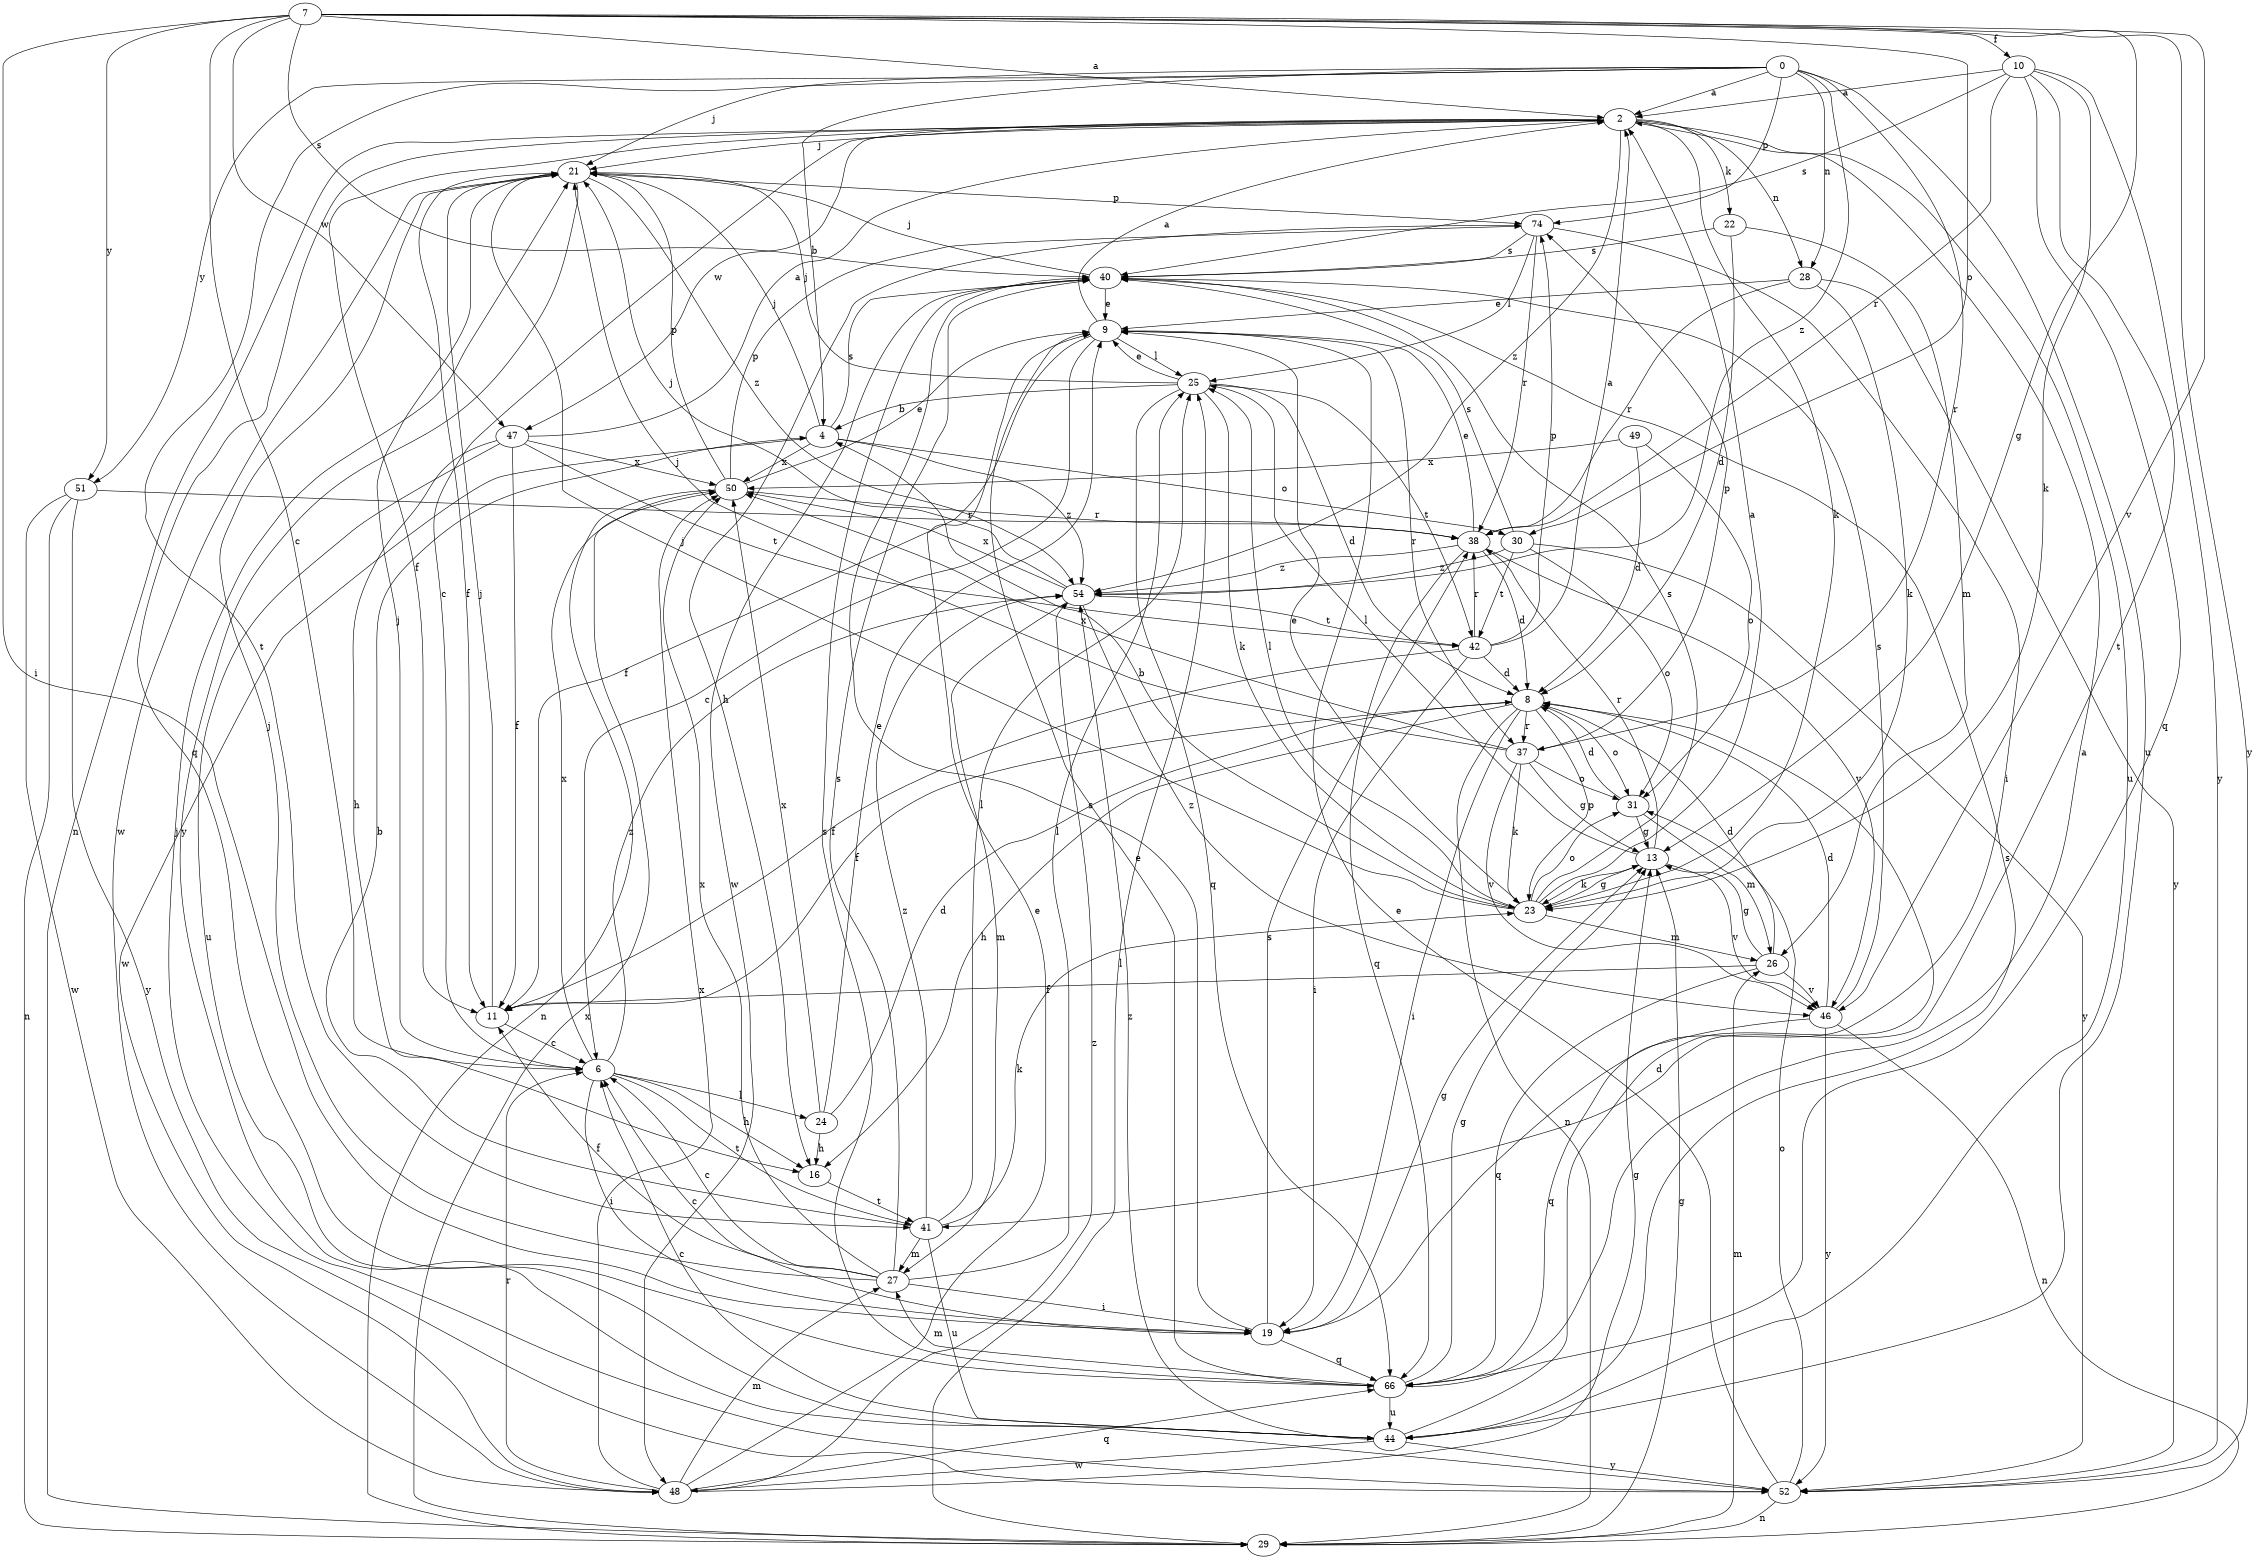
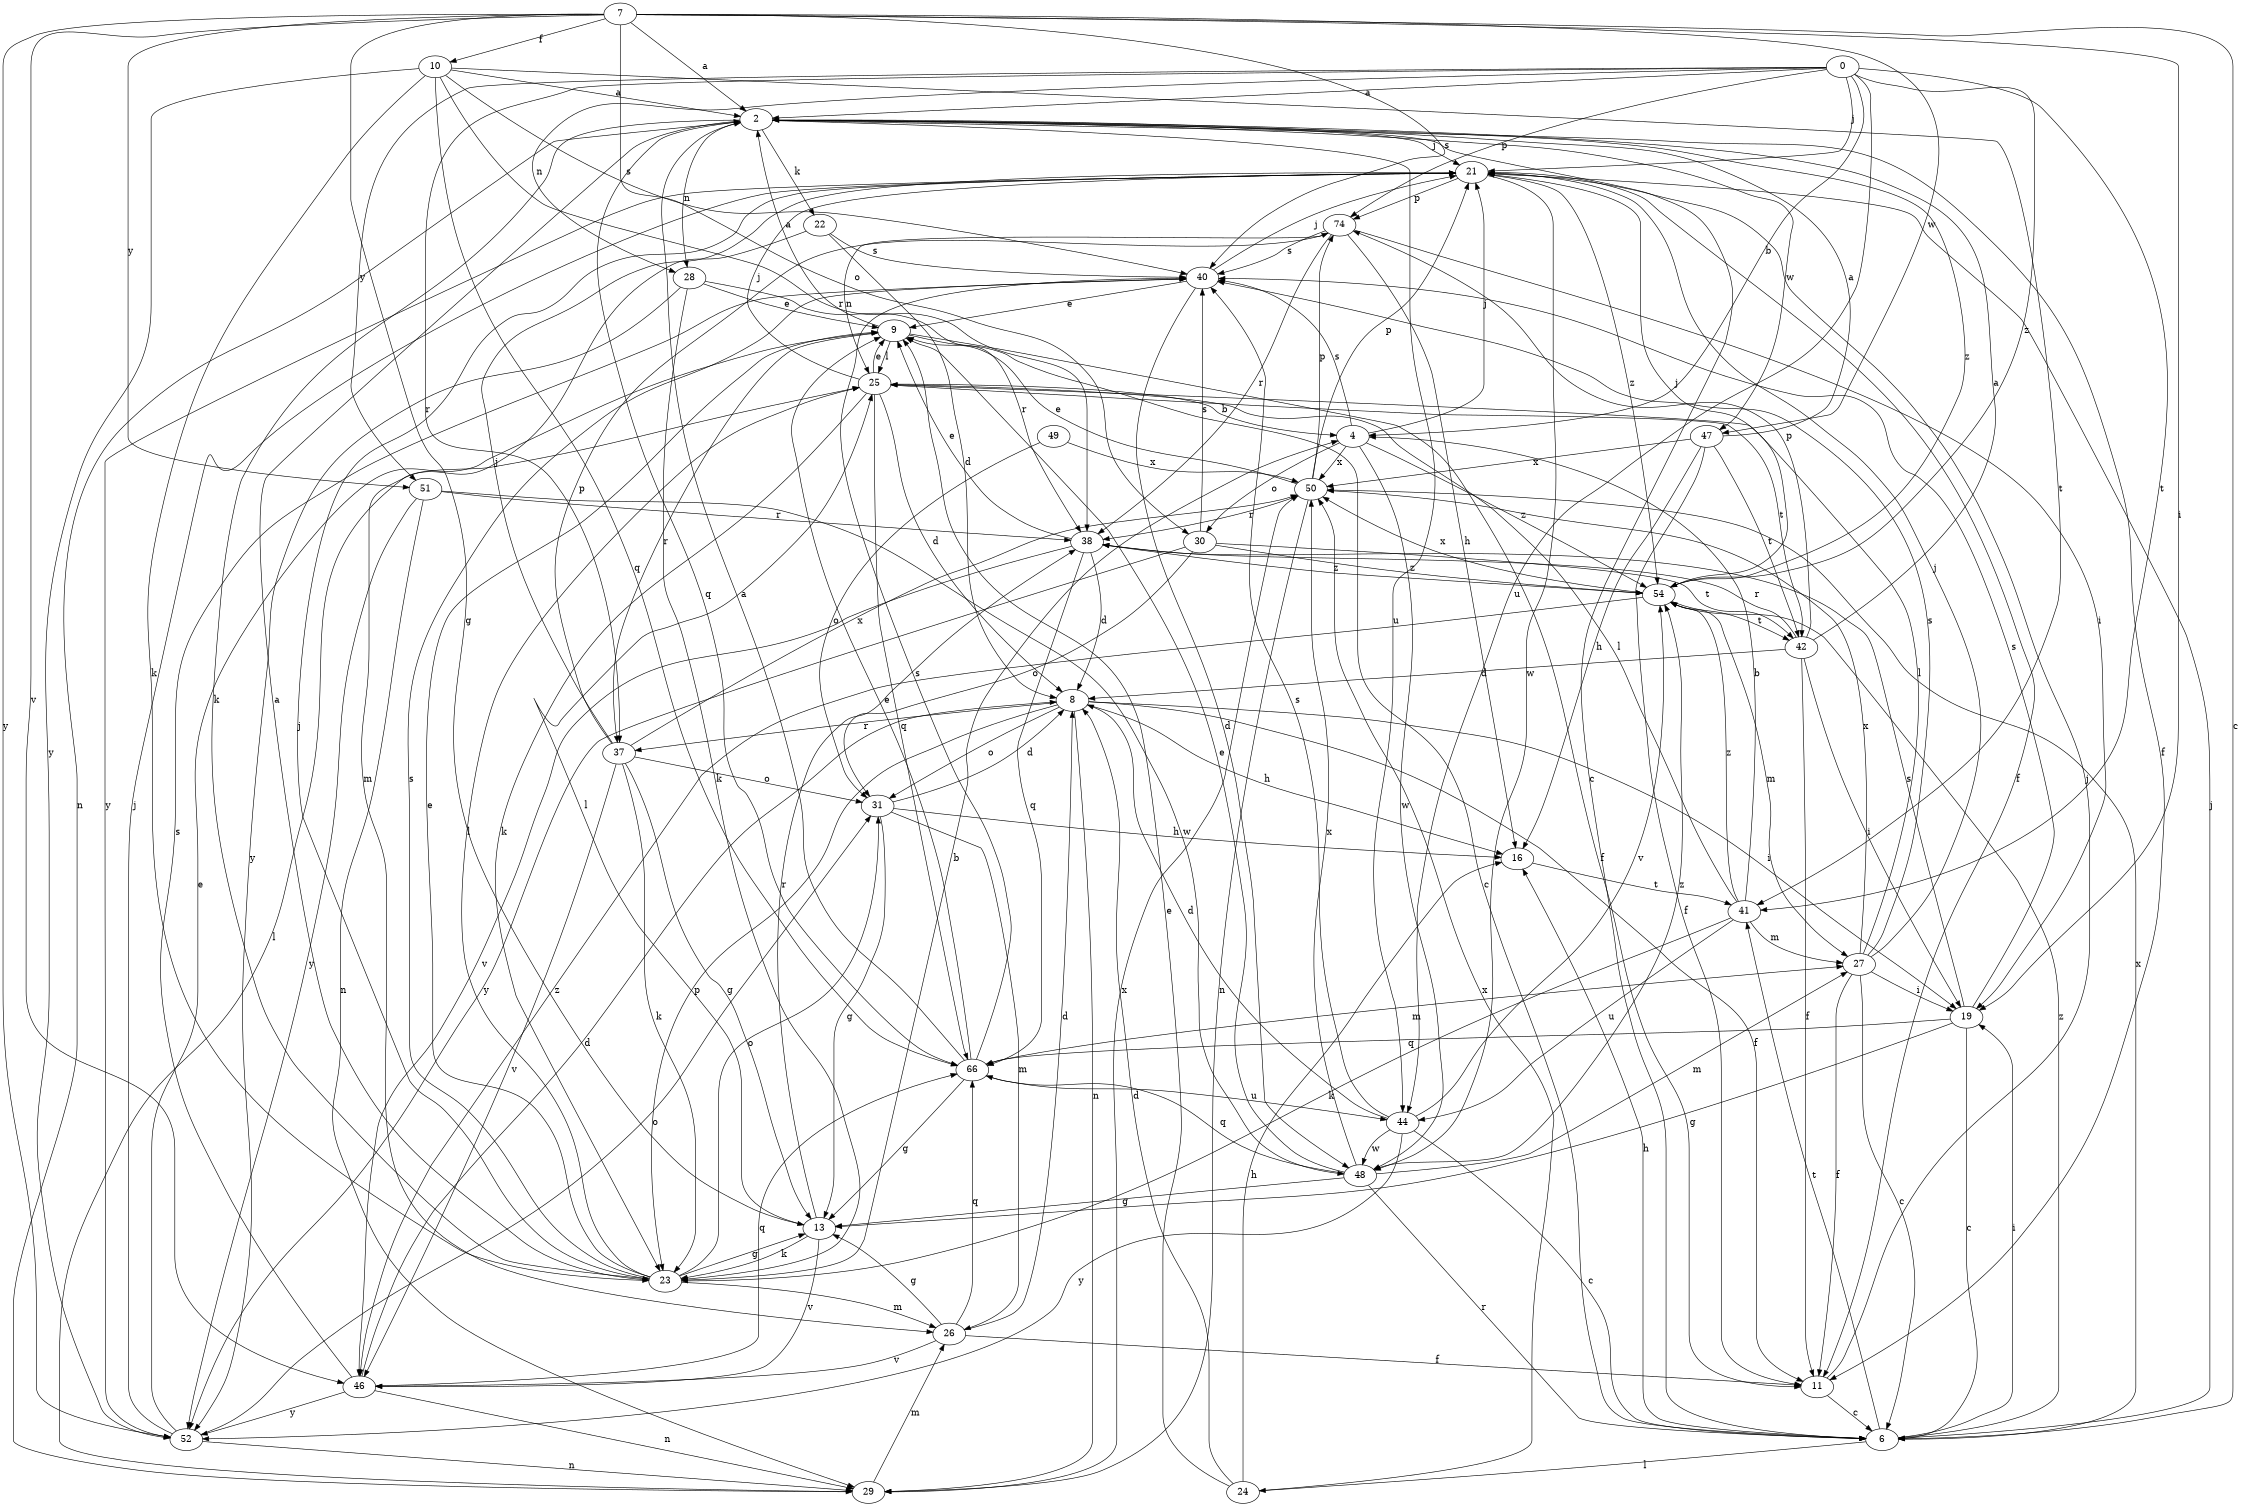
  strict digraph {
    0
    2
    4
    21
    28
    n6 [label=74]
    37
    41
    44
    51
    54
    6
    47
    11
    22
    23
    29
    n18 [label=66]
    30
    40
    48
    50
    52
    9
    38
    19
    16
    25
    13
    46
    31
    27
    8
    42
    n35 [label=7]
    10
    24
    26
    49
    0 -> 2 [label=a]
    0 -> 4 [label=b]
    0 -> 21 [label=j]
    0 -> 28 [label=n]
    0 -> n6 [label=p]
    0 -> 37 [label=r]
    0 -> 41 [label=t]
    0 -> 44 [label=u]
    0 -> 51 [label=y]
    0 -> 54 [label=z]
    2 -> 21 [label=j]
    2 -> 28 [label=n]
    2 -> 44 [label=u]
    2 -> 54 [label=z]
    2 -> 6 [label=c]
    2 -> 47 [label=w]
    2 -> 11 [label=f]
    2 -> 22 [label=k]
    2 -> 23 [label=k]
    2 -> 29 [label=n]
    2 -> n18 [label=q]
    4 -> 21 [label=j]
    4 -> 54 [label=z]
    4 -> 30 [label=o]
    4 -> 40 [label=s]
    4 -> 48 [label=w]
    4 -> 50 [label=x]
    21 -> n6 [label=p]
    21 -> 54 [label=z]
    21 -> 6 [label=j]
    21 -> 11 [label=f]
    21 -> 48 [label=w]
    21 -> 52 [label=y]
    28 -> 23 [label=k]
    28 -> 52 [label=y]
    28 -> 9 [label=e]
    28 -> 38 [label=r]
    n6 -> 40 [label=s]
    n6 -> 38 [label=r]
    n6 -> 19 [label=i]
    n6 -> 16 [label=h]
-   n6 -> 25 [label=l]
+   n6 -> 25 [label=n]
    37 -> 21 [label=j]
    37 -> n6 [label=p]
    37 -> 23 [label=k]
    37 -> 50 [label=x]
    37 -> 13 [label=g]
    37 -> 46 [label=v]
    37 -> 31 [label=o]
    41 -> 4 [label=b]
    41 -> 44 [label=u]
    41 -> 54 [label=z]
    41 -> 23 [label=k]
    41 -> 25 [label=l]
    41 -> 27 [label=m]
-   44 -> 54 [label=z]
+   44 -> 54 [label=v]
    44 -> 6 [label=c]
    44 -> 40 [label=s]
    44 -> 48 [label=w]
    44 -> 52 [label=y]
    44 -> 8 [label=d]
    51 -> 29 [label=n]
    51 -> 48 [label=w]
    51 -> 52 [label=y]
    51 -> 38 [label=r]
    54 -> 21 [label=j]
    54 -> 50 [label=x]
    54 -> 46 [label=z]
    54 -> 27 [label=m]
    54 -> 42 [label=t]
    6 -> 41 [label=t]
    6 -> 54 [label=z]
    6 -> 50 [label=x]
    6 -> 19 [label=i]
    6 -> 16 [label=h]
    6 -> 24 [label=l]
    47 -> 2 [label=a]
-   47 -> 44 [label=u]
    47 -> 11 [label=f]
    47 -> 50 [label=x]
    47 -> 16 [label=h]
    47 -> 42 [label=t]
    11 -> 21 [label=j]
    11 -> 6 [label=c]
    22 -> 40 [label=s]
    22 -> 8 [label=d]
    22 -> 26 [label=m]
    23 -> 2 [label=a]
    23 -> 4 [label=b]
    23 -> 21 [label=j]
    23 -> 40 [label=s]
    23 -> 9 [label=e]
    23 -> 25 [label=l]
    23 -> 13 [label=g]
    23 -> 31 [label=o]
    23 -> 26 [label=m]
    29 -> 50 [label=x]
    29 -> 25 [label=l]
-   29 -> 13 [label=g]
    29 -> 26 [label=m]
    n18 -> 2 [label=a]
    n18 -> 44 [label=u]
    n18 -> 40 [label=s]
    n18 -> 9 [label=e]
    n18 -> 13 [label=g]
    n18 -> 27 [label=m]
    30 -> 54 [label=z]
    30 -> 40 [label=s]
    30 -> 52 [label=y]
    30 -> 31 [label=o]
    30 -> 42 [label=t]
    40 -> 21 [label=j]
-   40 -> 48 [label=w]
+   40 -> 48 [label=d]
    40 -> 9 [label=e]
    48 -> 54 [label=z]
    48 -> 6 [label=r]
    48 -> n18 [label=q]
    48 -> 50 [label=x]
    48 -> 9 [label=e]
    48 -> 13 [label=g]
    48 -> 27 [label=m]
    50 -> 21 [label=p]
    50 -> n6 [label=p]
    50 -> 29 [label=n]
    50 -> 9 [label=e]
    50 -> 38 [label=r]
    52 -> 21 [label=j]
    52 -> 29 [label=n]
    52 -> 9 [label=e]
    52 -> 31 [label=o]
    9 -> 2 [label=a]
    9 -> 37 [label=r]
    9 -> 6 [label=c]
    9 -> 11 [label=f]
    9 -> 25 [label=l]
    38 -> 54 [label=z]
    38 -> n18 [label=q]
    38 -> 9 [label=e]
    38 -> 46 [label=v]
    38 -> 8 [label=d]
    19 -> 6 [label=c]
    19 -> n18 [label=q]
    19 -> 40 [label=s]
    19 -> 38 [label=s]
    19 -> 13 [label=g]
    16 -> 41 [label=t]
    25 -> 4 [label=b]
    25 -> 21 [label=j]
    25 -> 23 [label=k]
    25 -> n18 [label=q]
    25 -> 9 [label=e]
    25 -> 8 [label=d]
    25 -> 42 [label=t]
    13 -> 23 [label=k]
    13 -> 38 [label=r]
    13 -> 25 [label=l]
    13 -> 46 [label=v]
    46 -> 29 [label=n]
    46 -> n18 [label=q]
    46 -> 40 [label=s]
    46 -> 52 [label=y]
    46 -> 8 [label=d]
+   31 -> 16 [label=h]
    31 -> 13 [label=g]
    31 -> 8 [label=d]
    31 -> 26 [label=m]
    27 -> 21 [label=j]
    27 -> 6 [label=c]
    27 -> 11 [label=f]
    27 -> 40 [label=s]
    27 -> 50 [label=x]
    27 -> 19 [label=i]
    27 -> 25 [label=l]
    8 -> 37 [label=r]
    8 -> 11 [label=f]
    8 -> 23 [label=p]
    8 -> 29 [label=n]
    8 -> 19 [label=i]
    8 -> 16 [label=h]
    8 -> 31 [label=o]
    42 -> 2 [label=a]
    42 -> n6 [label=p]
    42 -> 11 [label=f]
    42 -> 38 [label=r]
    42 -> 19 [label=i]
    42 -> 8 [label=d]
    n35 -> 2 [label=a]
    n35 -> 51 [label=y]
    n35 -> 6 [label=c]
    n35 -> 47 [label=w]
    n35 -> 30 [label=o]
    n35 -> 40 [label=s]
    n35 -> 52 [label=y]
    n35 -> 19 [label=i]
    n35 -> 13 [label=g]
    n35 -> 46 [label=v]
    n35 -> 10 [label=f]
    10 -> 2 [label=a]
    10 -> 41 [label=t]
    10 -> 23 [label=k]
    10 -> n18 [label=q]
    10 -> 40 [label=s]
    10 -> 52 [label=y]
    10 -> 38 [label=r]
    24 -> 50 [label=x]
    24 -> 9 [label=e]
    24 -> 16 [label=h]
    24 -> 8 [label=d]
    26 -> 11 [label=f]
    26 -> n18 [label=q]
    26 -> 13 [label=g]
    26 -> 46 [label=v]
    26 -> 8 [label=d]
    49 -> 50 [label=x]
    49 -> 31 [label=o]
-   49 -> 8 [label=d]
  }
